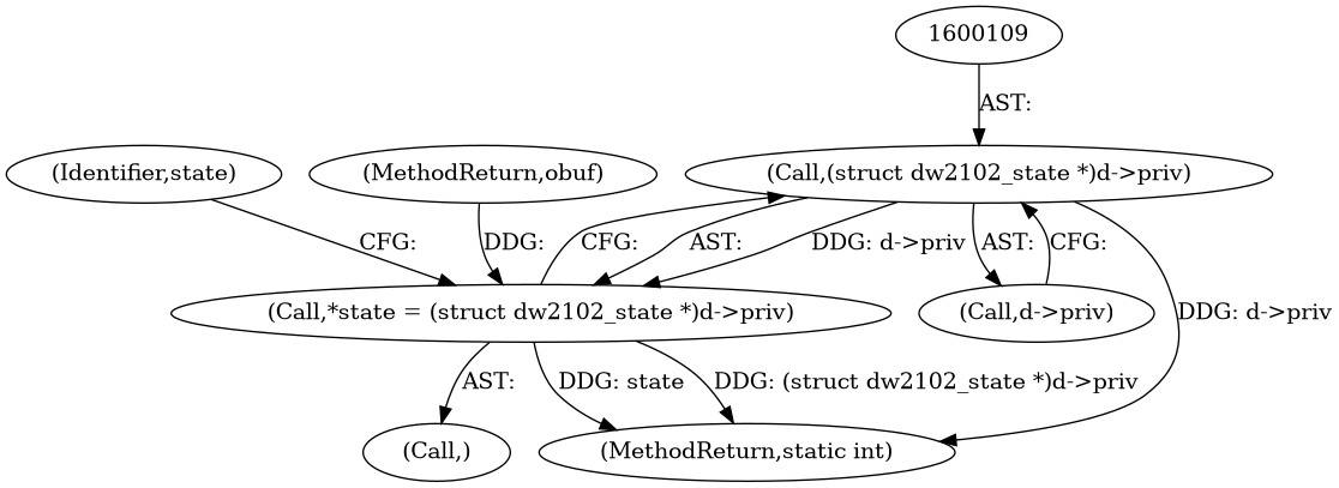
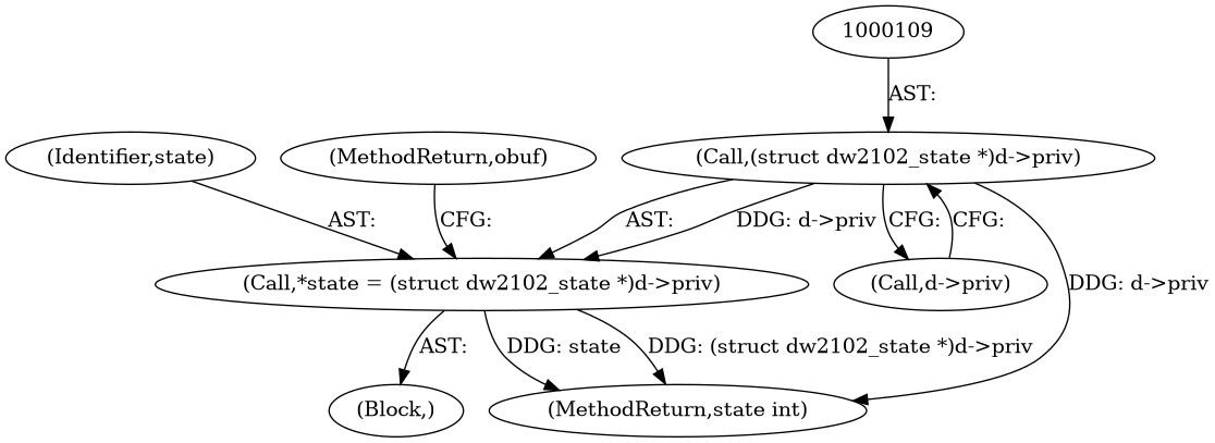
  digraph {
    n1 [label="(Call,(struct dw2102_state *)d->priv)"]
    n2 [label="(Call,*state = (struct dw2102_state *)d->priv)"]
    n3 [label="(Call,d->priv)"]
-   n4 [label="(MethodReturn,static int)"]
-   n5 [label="(Call,)"]
+   n4 [label="(MethodReturn,state int)"]
+   n5 [label="(Block,)"]
    n6 [label="(Identifier,state)"]
    n7 [label="(MethodReturn,obuf)"]
-   1000109 [label=1600109]
+   1000109
    n1 -> n2 [label="AST: "]
    n1 -> n2 [label="DDG: d->priv"]
-   n1 -> n3 [label="AST: "]
+   n1 -> n3 [label="CFG: "]
    n1 -> n4 [label="DDG: d->priv"]
-   n2 -> n1 [label="CFG: "]
    n2 -> n4 [label="DDG: (struct dw2102_state *)d->priv"]
    n2 -> n4 [label="DDG: state"]
    n2 -> n5 [label="AST: "]
    n3 -> n1 [label="CFG: "]
-   n6 -> n2 [label="CFG: "]
-   n7 -> n2 [label="DDG: "]
+   n6 -> n2 [label="AST: "]
+   n7 -> n2 [label="CFG: "]
    1000109 -> n1 [label="AST: "]
  }
